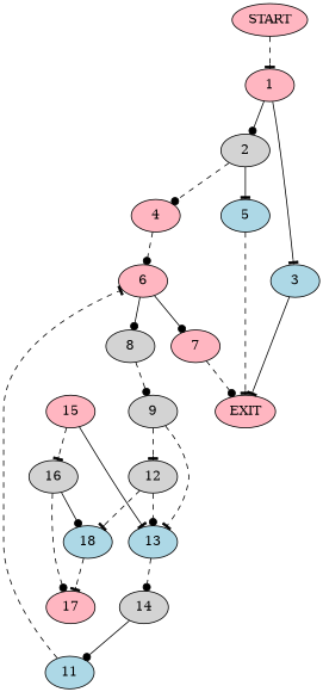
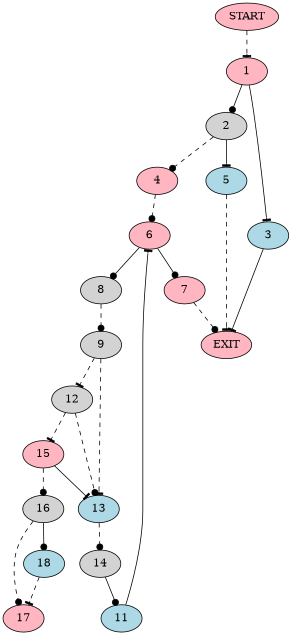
  digraph {
    node [fillcolor=lightpink style=filled]
    edge [arrowhead=tee style=dashed]
    n1 [label=START]
    1
    2 [fillcolor=lightgrey]
    3 [fillcolor=lightblue]
    n5 [label=EXIT]
    4
    5 [fillcolor=lightblue]
    6
    7
    8 [fillcolor=lightgrey]
    9 [fillcolor=lightgrey]
    12 [fillcolor=lightgrey]
    13 [fillcolor=lightblue]
    15
    14 [fillcolor=lightgrey]
    11 [fillcolor=lightblue]
    16 [fillcolor=lightgrey]
    17
    18 [fillcolor=lightblue]
    n1 -> 1
    1 -> 2 [arrowhead=dot style=solid]
    1 -> 3 [style=solid]
    2 -> 4 [arrowhead=dot]
    2 -> 5 [style=solid]
    3 -> n5 [style=solid]
    4 -> 6 [arrowhead=dot]
    5 -> n5
    6 -> 7 [arrowhead=dot style=solid]
    6 -> 8 [arrowhead=dot style=solid]
    7 -> n5 [arrowhead=dot]
    8 -> 9 [arrowhead=dot]
    9 -> 12
    9 -> 13
    12 -> 13 [arrowhead=dot]
-   12 -> 18
+   12 -> 15
    13 -> 14 [arrowhead=dot]
    15 -> 13 [style=solid]
-   15 -> 16
+   15 -> 16 [arrowhead=dot]
    14 -> 11 [arrowhead=dot style=solid]
-   11 -> 6
+   11 -> 6 [style=solid]
    16 -> 17 [arrowhead=dot]
    16 -> 18 [arrowhead=dot style=solid]
    18 -> 17
  }
